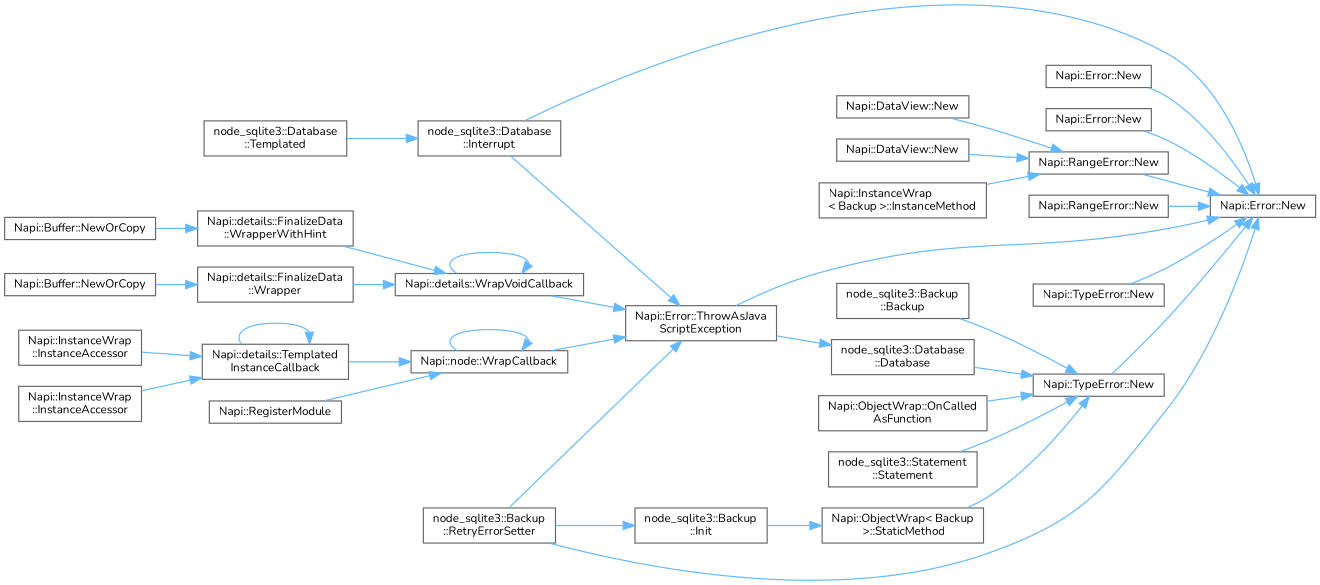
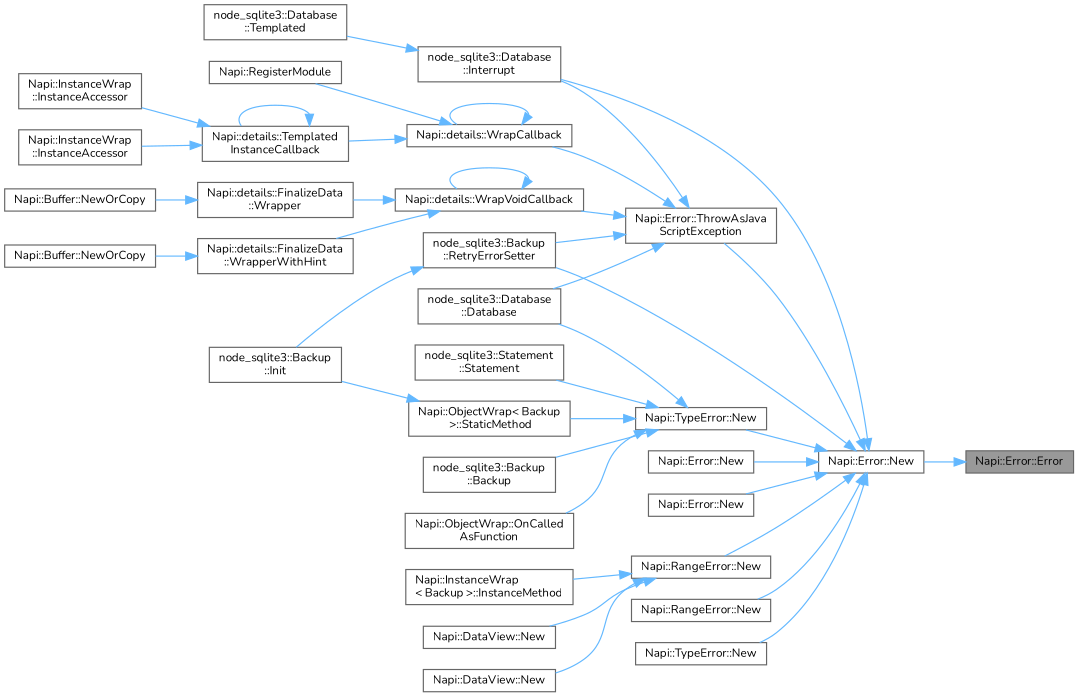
  digraph {
    fontname=Nunito
    rankdir=RL
    node [color=grey40 fillcolor=white fontname=Nunito fontsize=10 shape=box style=filled]
    edge [color=steelblue1 dir=back fontname=Nunito fontsize=10 labelfontname=Helvetica labelfontsize=10 style=solid]
+   n1 [color=gray40 fillcolor=grey60 fontcolor=black height=0.2 label="Napi::Error::Error" width=0.4]
    n2 [height=0.2 label="Napi::Error::New" width=0.4]
    n3 [height=0.2 label="node_sqlite3::Database\l::Interrupt" width=0.4]
    n4 [height=0.2 label="Napi::Error::New" width=0.4]
    n5 [height=0.2 label="Napi::Error::New" width=0.4]
    n6 [height=0.2 label="Napi::RangeError::New" width=0.4]
    n7 [height=0.2 label="Napi::RangeError::New" width=0.4]
    n8 [height=0.2 label="Napi::TypeError::New" width=0.4]
    n9 [height=0.2 label="Napi::TypeError::New" width=0.4]
    n10 [height=0.2 label="node_sqlite3::Backup\l::RetryErrorSetter" width=0.4]
    n11 [height=0.2 label="Napi::Error::ThrowAsJava\lScriptException" width=0.4]
    n12 [height=0.2 label="node_sqlite3::Database\l::Templated" width=0.4]
    n13 [height=0.2 label="Napi::InstanceWrap\l\< Backup \>::InstanceMethod" width=0.4]
    n14 [height=0.2 label="Napi::DataView::New" width=0.4]
    n15 [height=0.2 label="Napi::DataView::New" width=0.4]
    n16 [height=0.2 label="node_sqlite3::Backup\l::Backup" width=0.4]
    n17 [height=0.2 label="node_sqlite3::Database\l::Database" width=0.4]
    n18 [height=0.2 label="Napi::ObjectWrap::OnCalled\lAsFunction" width=0.4]
    n19 [height=0.2 label="node_sqlite3::Statement\l::Statement" width=0.4]
    n20 [height=0.2 label="Napi::ObjectWrap\< Backup\l \>::StaticMethod" width=0.4]
    n21 [height=0.2 label="node_sqlite3::Backup\l::Init" width=0.4]
-   n22 [height=0.2 label="Napi::node::WrapCallback" width=0.4]
+   n22 [height=0.2 label="Napi::details::WrapCallback" width=0.4]
    n23 [height=0.2 label="Napi::details::WrapVoidCallback" width=0.4]
    n24 [height=0.2 label="Napi::RegisterModule" width=0.4]
    n25 [height=0.2 label="Napi::details::Templated\lInstanceCallback" width=0.4]
    n26 [height=0.2 label="Napi::details::FinalizeData\l::Wrapper" width=0.4]
    n27 [height=0.2 label="Napi::details::FinalizeData\l::WrapperWithHint" width=0.4]
    n28 [height=0.2 label="Napi::InstanceWrap\l::InstanceAccessor" width=0.4]
    n29 [height=0.2 label="Napi::InstanceWrap\l::InstanceAccessor" width=0.4]
    n30 [height=0.2 label="Napi::Buffer::NewOrCopy" width=0.4]
    n31 [height=0.2 label="Napi::Buffer::NewOrCopy" width=0.4]
+   n1 -> n2
    n2 -> n3
    n2 -> n4
    n2 -> n5
    n2 -> n6
    n2 -> n7
    n2 -> n8
    n2 -> n9
    n2 -> n10
    n2 -> n11
    n3 -> n12
    n6 -> n13
    n6 -> n14
    n6 -> n15
    n8 -> n16
    n8 -> n17
    n8 -> n18
    n8 -> n19
    n8 -> n20
-   n21 -> n10
+   n10 -> n21
    n11 -> n3
    n11 -> n10
-   n17 -> n11
+   n11 -> n17
    n11 -> n22
    n11 -> n23
    n20 -> n21
    n22 -> n22
    n22 -> n24
    n22 -> n25
    n23 -> n23
    n23 -> n26
    n23 -> n27
    n25 -> n25
    n25 -> n28
    n25 -> n29
    n26 -> n30
    n27 -> n31
  }
